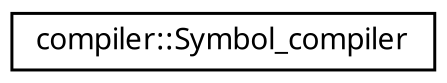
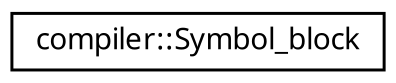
  digraph {
    rankdir=LR
    fontname="Noto Sans"
-   n1 [color=black fillcolor=white fontname="Noto Sans" fontsize=10 height=0.2 label="compiler::Symbol_compiler" shape=record style=filled width=0.4]
+   n1 [color=black fillcolor=white fontname="Noto Sans" fontsize=10 height=0.2 label="compiler::Symbol_block" shape=record style=filled width=0.4]
  }
